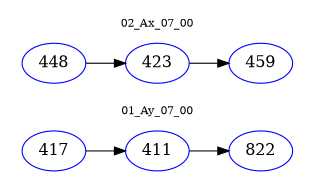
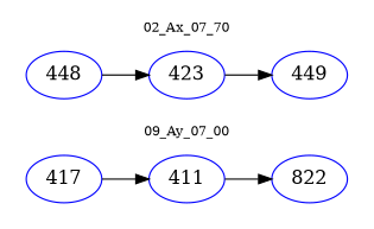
  digraph {
    rankdir=LR
    node [color=blue]
    edge [color=black]
    n1 [label=417]
    n2 [label=411]
    n3 [label=822]
    n4 [label=448]
    n5 [label=423]
-   n6 [label=459]
+   n6 [label=449]
    subgraph cluster_1 {
      color=white
      fontsize=10
-     label="01_Ay_07_00"
+     label="09_Ay_07_00"
      n1
      n2
      n3
    }
    subgraph cluster_2 {
      color=white
      fontsize=10
-     label="02_Ax_07_00"
+     label="02_Ax_07_70"
      n4
      n5
      n6
    }
    n1 -> n2
    n2 -> n3
    n4 -> n5
    n5 -> n6
  }
